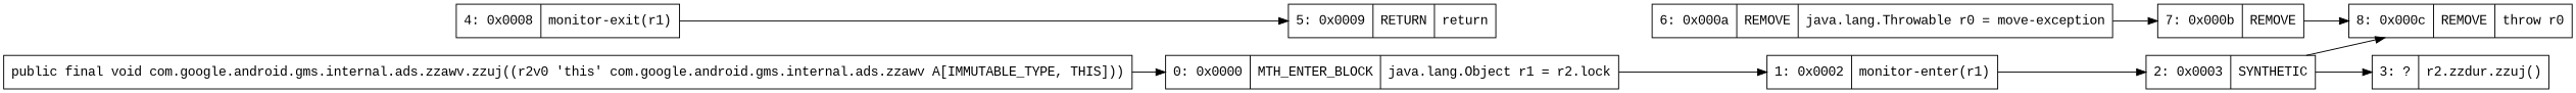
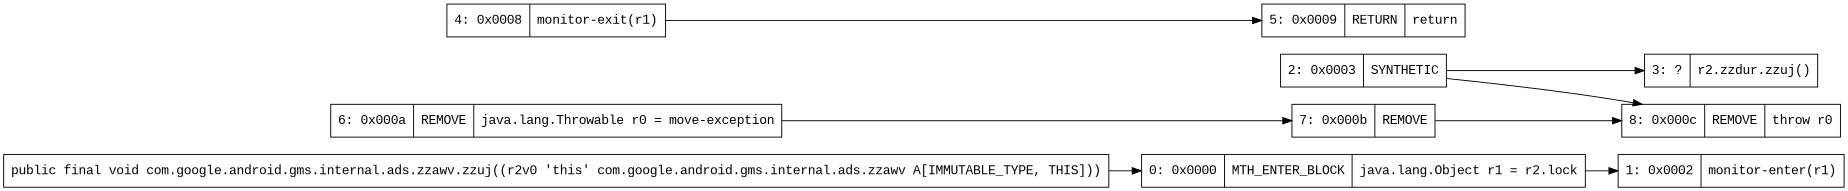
  digraph {
    fontname="Liberation Mono"
    rankdir=LR
    node [fontname="Liberation Mono" shape=record]
    edge [fontname="Liberation Mono"]
    n1 [label="{0\:\ 0x0000|MTH_ENTER_BLOCK\l|java.lang.Object r1 = r2.lock\l}"]
    n2 [label="{1\:\ 0x0002|monitor\-enter(r1)\l}"]
    n3 [label="{2\:\ 0x0003|SYNTHETIC\l}"]
    n4 [label="{3\:\ ?|r2.zzdur.zzuj()\l}"]
    n5 [label="{8\:\ 0x000c|REMOVE\l|throw r0\l}"]
    n6 [label="{6\:\ 0x000a|REMOVE\l|java.lang.Throwable r0 = move\-exception\l}"]
    n7 [label="{7\:\ 0x000b|REMOVE\l}"]
    n8 [label="{4\:\ 0x0008|monitor\-exit(r1)\l}"]
    n9 [label="{5\:\ 0x0009|RETURN\l|return\l}"]
    n10 [label="{public final void com.google.android.gms.internal.ads.zzawv.zzuj((r2v0 'this' com.google.android.gms.internal.ads.zzawv A[IMMUTABLE_TYPE, THIS])) }"]
    n1 -> n2
-   n2 -> n3
    n3 -> n4
    n3 -> n5
    n6 -> n7
    n7 -> n5
    n8 -> n9
    n10 -> n1
  }
